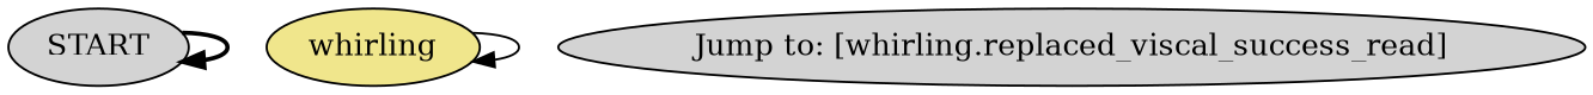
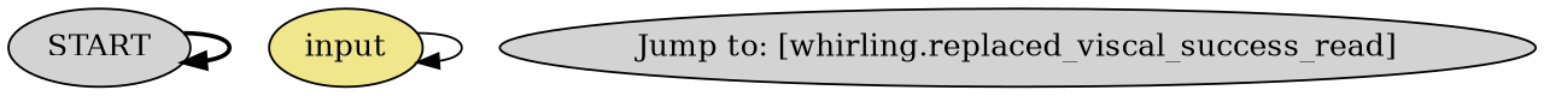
  digraph {
    node [style=filled fillcolor=lightgrey]
    n1 [label=START]
-   n2 [label=whirling fillcolor=khaki]
+   n2 [label=input fillcolor=khaki]
    n3 [label="Jump to: [whirling.replaced_viscal_success_read]"]
    n1 -> n1 [style=bold]
    n2 -> n2 [style=solid]
  }
